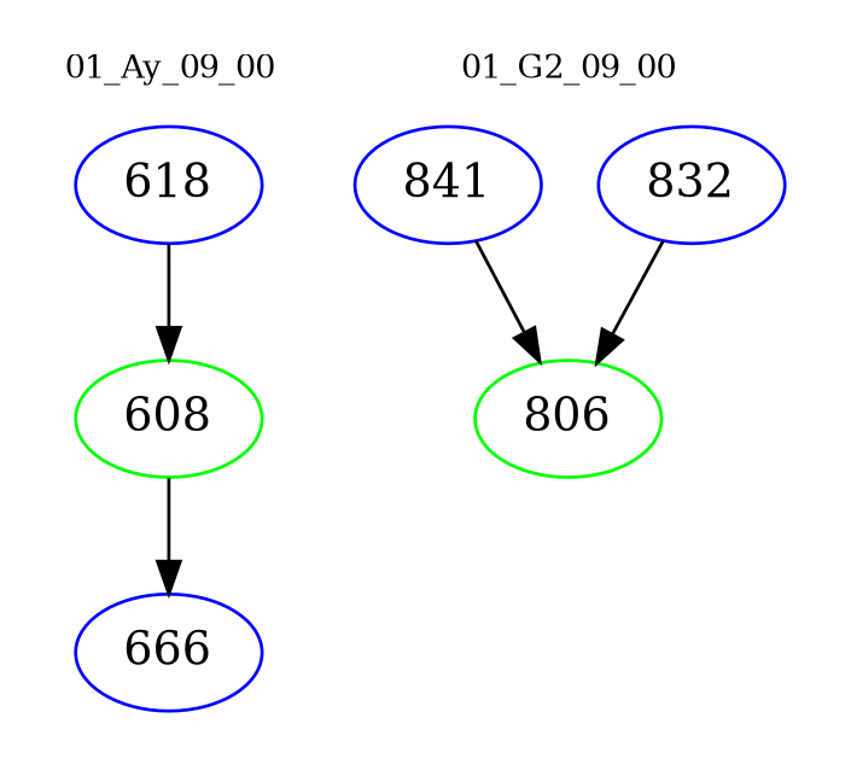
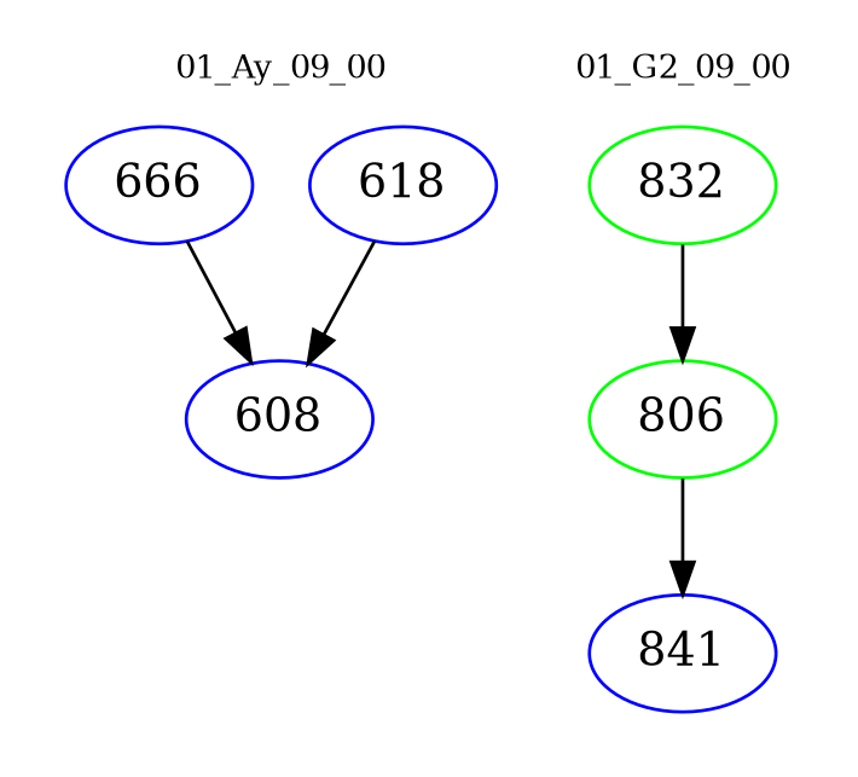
  digraph {
    node [color=blue]
    edge [color=black]
    n1 [label=618]
-   n2 [color=green label=608]
+   n2 [label=608]
    n3 [label=666]
-   n4 [label=832]
+   n4 [color=green label=832]
    n5 [color=green label=806]
    n6 [label=841]
    subgraph cluster_1 {
      color=white
      fontsize=10
      label="01_Ay_09_00"
      n1
      n2
      n3
    }
    subgraph cluster_2 {
      color=white
      fontsize=10
      label="01_G2_09_00"
      n4
      n5
      n6
    }
    n1 -> n2
-   n2 -> n3
+   n3 -> n2
    n4 -> n5
-   n6 -> n5
+   n5 -> n6
  }
